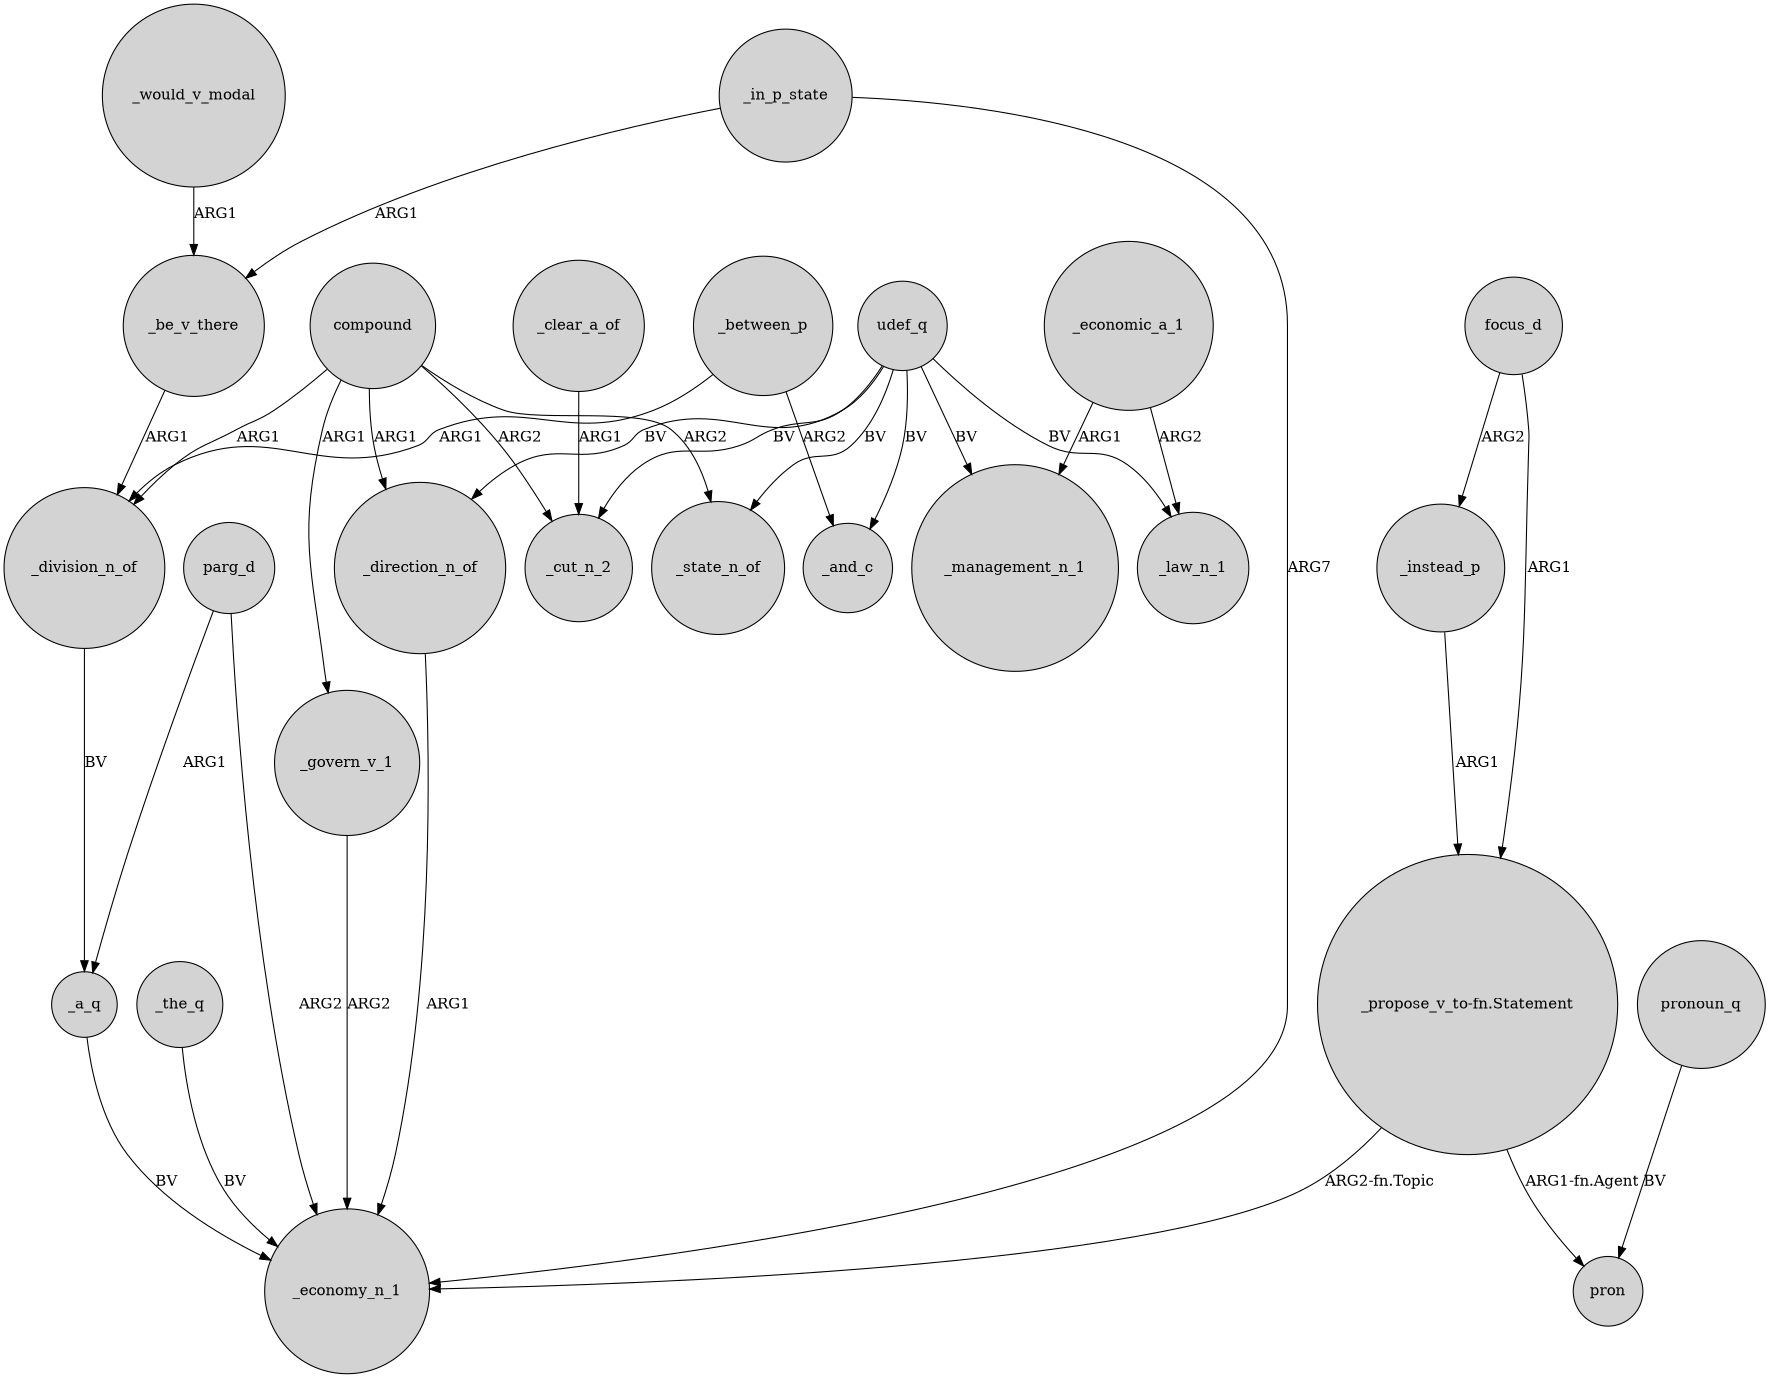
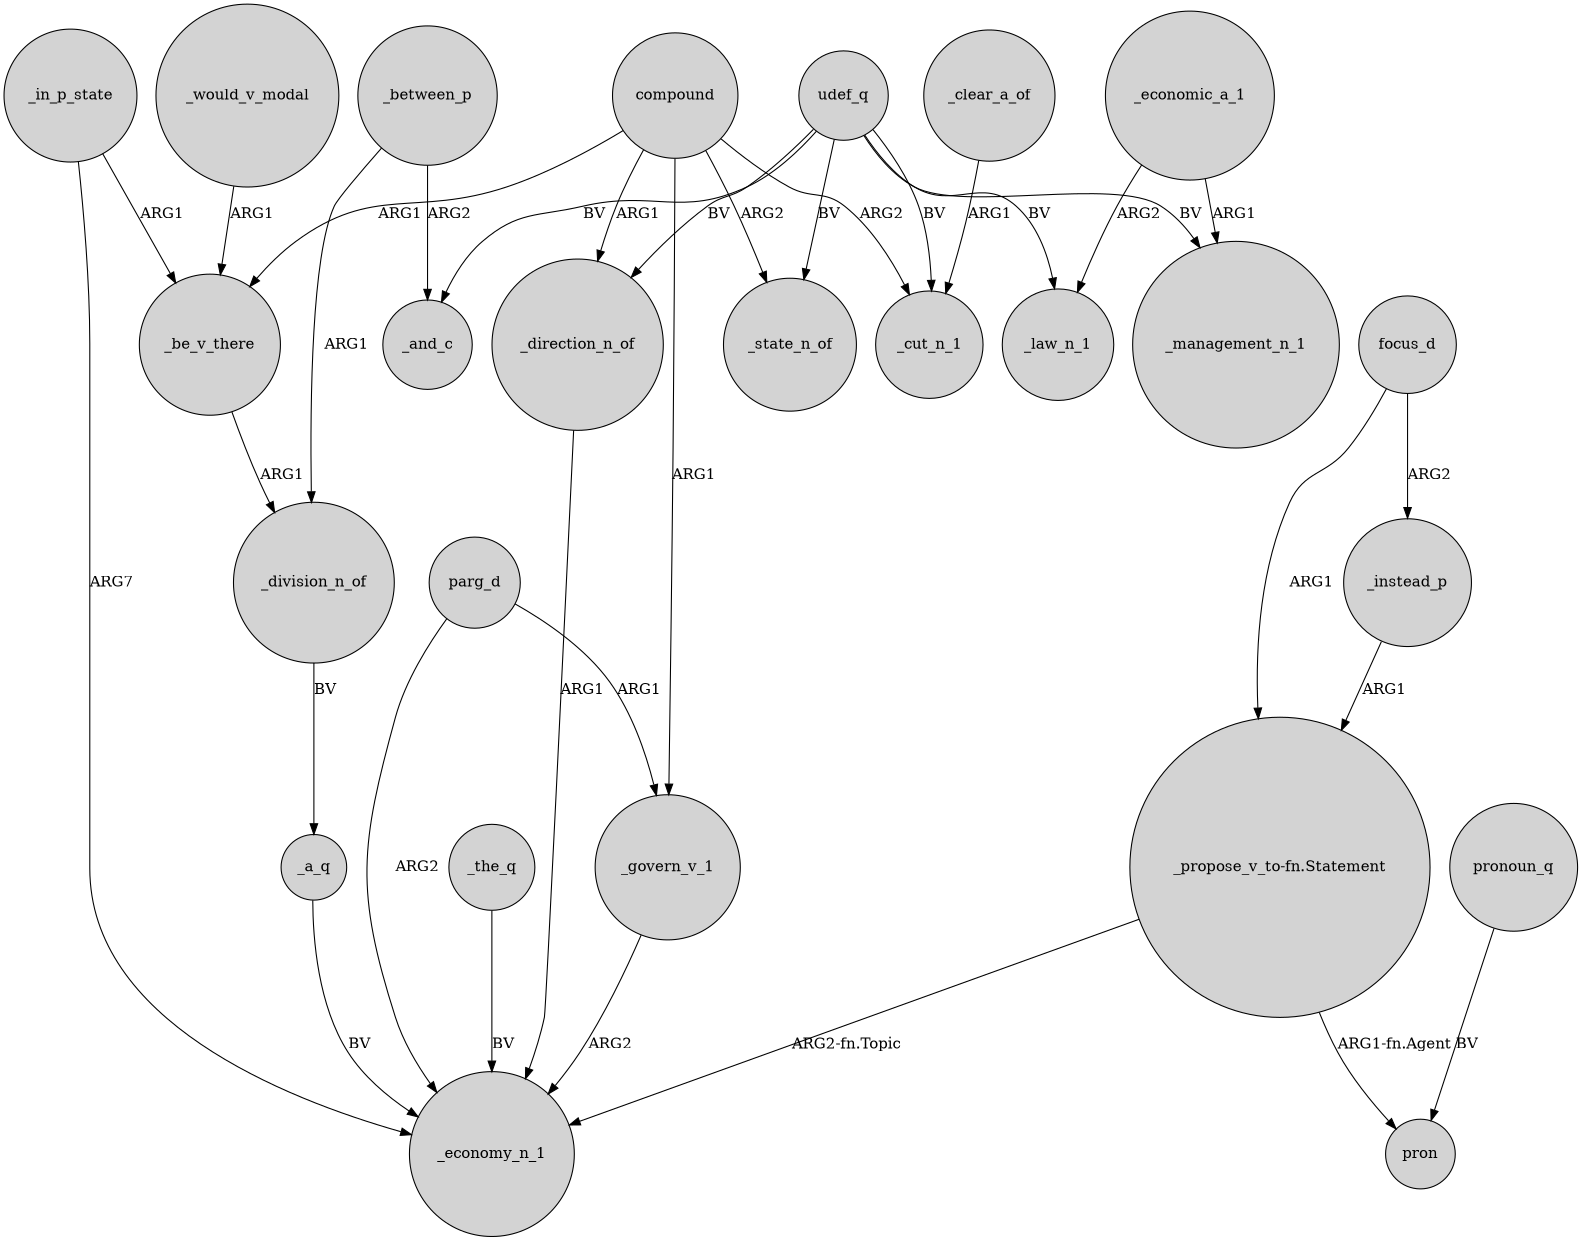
  digraph {
    node [shape=circle style=filled]
    parg_d
    _economy_n_1
    _govern_v_1
    focus_d
    _instead_p
    "_propose_v_to-fn.Statement"
    pron
    _economic_a_1
    _management_n_1
    _law_n_1
    udef_q
    _direction_n_of
    _state_n_of
-   _cut_n_1 [label=_cut_n_2]
+   _cut_n_1
    _and_c
    compound
    _division_n_of
    _a_q
    _between_p
    _the_q
    pronoun_q
    _clear_a_of
    _in_p_state
    _be_v_there
    _would_v_modal
    parg_d -> _economy_n_1 [label=ARG2]
-   parg_d -> _a_q [label=ARG1]
+   parg_d -> _govern_v_1 [label=ARG1]
    _govern_v_1 -> _economy_n_1 [label=ARG2]
    focus_d -> _instead_p [label=ARG2]
    focus_d -> "_propose_v_to-fn.Statement" [label=ARG1]
    _instead_p -> "_propose_v_to-fn.Statement" [label=ARG1]
    "_propose_v_to-fn.Statement" -> _economy_n_1 [label="ARG2-fn.Topic"]
    "_propose_v_to-fn.Statement" -> pron [label="ARG1-fn.Agent"]
    _economic_a_1 -> _management_n_1 [label=ARG1]
    _economic_a_1 -> _law_n_1 [label=ARG2]
    udef_q -> _management_n_1 [label=BV]
    udef_q -> _law_n_1 [label=BV]
    udef_q -> _direction_n_of [label=BV]
    udef_q -> _state_n_of [label=BV]
    udef_q -> _cut_n_1 [label=BV]
    udef_q -> _and_c [label=BV]
    _direction_n_of -> _economy_n_1 [label=ARG1]
    compound -> _govern_v_1 [label=ARG1]
    compound -> _direction_n_of [label=ARG1]
    compound -> _state_n_of [label=ARG2]
    compound -> _cut_n_1 [label=ARG2]
-   compound -> _division_n_of [label=ARG1]
+   compound -> _be_v_there [label=ARG1]
    _division_n_of -> _a_q [label=BV]
    _a_q -> _economy_n_1 [label=BV]
    _between_p -> _and_c [label=ARG2]
    _between_p -> _division_n_of [label=ARG1]
    _the_q -> _economy_n_1 [label=BV]
    pronoun_q -> pron [label=BV]
    _clear_a_of -> _cut_n_1 [label=ARG1]
    _in_p_state -> _economy_n_1 [label=ARG7]
    _in_p_state -> _be_v_there [label=ARG1]
    _be_v_there -> _division_n_of [label=ARG1]
    _would_v_modal -> _be_v_there [label=ARG1]
  }
